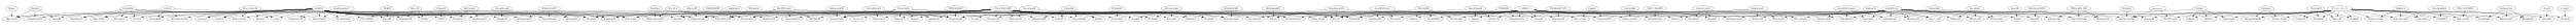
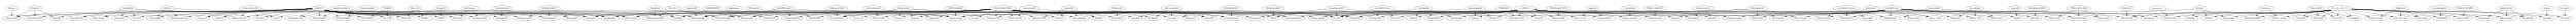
  strict digraph {
    fontname=Nunito
    node [fontname=Nunito]
    edge [fontname=Nunito]
    ____MGWV____
    JustinSarah23
-   trill_richlifee [label=another_richlifee]
+   trill_richlifee
    hatsunemagic
    ImKxsmet
    __Feyenoord010_
    Sorry_U_Lose
    fludeoxy
    Al3xy4
    Alexis6590Ms
    JayysteezPickle
    sstanleykwameel
    My_Calvins
    RT_AFT
    Miss_Reinders
    lowkey_smashed
    mitchelll_76
    mellliess_
    BrutalAKALuke
    YouAreNotAriana
    gustusMir
    HenkeByars
    _xxxxMGWVxxxx_
    M_G_W_V
    ItsAhCaliThangG
    WeFoundLove2913
    GucciManeMoney
    VinzceeEU
    MrNookster
    xMGWVx
    MacrohonShiela
    NewMadaraUchiha
    LilyHenderson76
    megurinemagic
    Ken_298
    Itz_Essie
    Quotes_Bucket_
-   BigApple728
+   BigApple728 [label=SOLEli728]
    Ibaya_YounG
    fioredelis_
    THE_ClNEMA_
    Nalyazi83
    macyyyy3
    nieMaiso
    xr_burt
    hemiloveherself
    jamtimeeee
    Poker_Player_
    iPH0NE__
    "13HPG"
    ArianaftJustin_
    gagalady69_
    ohomark666
    Hells_AngeI
    xonMicke
    KvistNanna
    jamalodin52
    shiemilyndianon
    QueenCDoHItz
    johnkisgreat
    peaceluvcourt11
    Nunes2Rayanne
+   LiveLoveJoseph
    Socialfave
    _M___G___W___V_
    Dulcego52466101
    madchad4
    tphinBurkh
    Chutney_Chaser
    A14678603
    n71 [label=jessie_dot_candi]
    another__follow
    kandi_candi21
    EyeAmJackie
    BieberrFieverrr
    jehLAHnee
    MariePThurber
    Ronald0o0o
    JDavis_63
    JustN1ke_
    __BlZZLE__
    puzzleseeker
    jadesalvami
    PrettyboiDq
    rrlowShap
    IriarteEloy
    "215_Paule"
    Muchievas
    BossNayf
    xxxMGWVxxx
    FranckyLartiste
    RruthMartinez
    VitoxCorleone
    guess___wh0
    leilaperzz
    Official__TFB
    BinkMe1ster
    Whats_Gucci__
    Richy_Grizzly
    N0w__Playing
    Marley_Miyagi
    InfoBanque
    Joeycicatello
    CuteBoizEmpire
    Mxttbruh
    rattz1219
    Yamilexcamilo
    CharlieTheChode
    antonioconde_
    xxxxxMGWVxxxxxx
    xL2014x
    _THE_DOGFATHER_
    kagaminemagic
    LupeRempe
    itmomeco
    ms_ajah
    HrusovskyRichie
    ArianatorAIways
    dgetBrig
    PrinceJonesss
    adhikarirohit65
    ssinAbshi
    kriSsS_reAaAg
    Samm_H4rris
    GATITOM0N
    JaysHere_
    Bmann3Doe
    toniahMich
    tkuzmengo
    livesoccer724
    esevqiikk
    QTYRalphy
    mae_edzabelle
    yoldemaws
    YamidPlazas4
    NoVendoHumo1
    JeraldoNiko
    pablo_bs28
    RescuerJustin
    DerekSessoms
    Pawnstar28
    JDimedici
    goldenazz1
    BestOfToTweet
    MWAAGENCYLTD
    TMSKR4
    TMSKR403
    Itweettoomuch10
    kaptendewo
    bobbybcas
    EdAspen
    nareshpednekar
    SweetNovember_T
    thecinemafan
    its_me_nat_
    iam_obijiaku
    Niners_4Life_FB
    DJoss_21
    yagerlot
    MGWV_PETROVA
    pedobeartrain
    Manjoe_
    SpeciallySweet
    ScarfaceQbc
    ganseyman
    MichelleBudd27
    GoldrauschEntS
    TOPPDAGREAT
    harunarabaci3
    IGAlDAHANfan
    notesistick
    mgwv99
    richguy36
    raxstarMack
    DItsdone23
    johnnyrocksone
    MGWV_WIZARD
    berandsaibi
    hellchinopsn
    michaelinhooo2
    RetroZoneUK2014
    TOOLS_BOX_EUR
    _AnyKa_
    manliomannozzi
    AMORFEROZZ
    SOLEli8_MGWV
    mc_heath_
    ____MGWV____ -> JustinSarah23
    ____MGWV____ -> trill_richlifee
    ____MGWV____ -> hatsunemagic
    ____MGWV____ -> ImKxsmet
    ____MGWV____ -> __Feyenoord010_
    ____MGWV____ -> Sorry_U_Lose
    ____MGWV____ -> fludeoxy
    ____MGWV____ -> Al3xy4
    ____MGWV____ -> Alexis6590Ms
    ____MGWV____ -> JayysteezPickle
    ____MGWV____ -> sstanleykwameel
    ____MGWV____ -> My_Calvins
    ____MGWV____ -> RT_AFT
    ____MGWV____ -> Miss_Reinders
    ____MGWV____ -> lowkey_smashed
    ____MGWV____ -> mitchelll_76
    ____MGWV____ -> mellliess_
    ____MGWV____ -> BrutalAKALuke
    ____MGWV____ -> YouAreNotAriana
    ____MGWV____ -> gustusMir
    ____MGWV____ -> HenkeByars
    _xxxxMGWVxxxx_ -> JustinSarah23
    _xxxxMGWVxxxx_ -> My_Calvins
    M_G_W_V -> ItsAhCaliThangG
    M_G_W_V -> WeFoundLove2913
    M_G_W_V -> GucciManeMoney
    M_G_W_V -> VinzceeEU
    MrNookster -> ItsAhCaliThangG
    xMGWVx -> Al3xy4
    xMGWVx -> VinzceeEU
    xMGWVx -> MacrohonShiela
    xMGWVx -> NewMadaraUchiha
    xMGWVx -> LilyHenderson76
    xMGWVx -> megurinemagic
    xMGWVx -> Ken_298
    xMGWVx -> Itz_Essie
    xMGWVx -> Quotes_Bucket_
    xMGWVx -> BigApple728
    xMGWVx -> Ibaya_YounG
    xMGWVx -> fioredelis_
    xMGWVx -> THE_ClNEMA_
    xMGWVx -> Nalyazi83
    xMGWVx -> macyyyy3
    xMGWVx -> nieMaiso
    xMGWVx -> xr_burt
    xMGWVx -> hemiloveherself
    xMGWVx -> jamtimeeee
    xMGWVx -> Poker_Player_
    xMGWVx -> iPH0NE__
    xMGWVx -> "13HPG"
-   xL2014x -> ArianaftJustin_
+   xMGWVx -> ArianaftJustin_
    xMGWVx -> gagalady69_
    xMGWVx -> ohomark666
    xMGWVx -> Hells_AngeI
    xMGWVx -> xonMicke
    xMGWVx -> KvistNanna
    xMGWVx -> jamalodin52
    xMGWVx -> shiemilyndianon
    xMGWVx -> QueenCDoHItz
    xMGWVx -> johnkisgreat
    xMGWVx -> peaceluvcourt11
    xMGWVx -> Nunes2Rayanne
+   LiveLoveJoseph -> MacrohonShiela
    Socialfave -> WeFoundLove2913
-   pablo_bs28 -> xonMicke
+   Socialfave -> xonMicke
    _M___G___W___V_ -> trill_richlifee
    _M___G___W___V_ -> megurinemagic
    _M___G___W___V_ -> Dulcego52466101
    _M___G___W___V_ -> madchad4
    _M___G___W___V_ -> tphinBurkh
    _M___G___W___V_ -> Chutney_Chaser
    _M___G___W___V_ -> A14678603
    _M___G___W___V_ -> n71
    _M___G___W___V_ -> another__follow
    _M___G___W___V_ -> kandi_candi21
    _M___G___W___V_ -> EyeAmJackie
    _M___G___W___V_ -> BieberrFieverrr
    _M___G___W___V_ -> jehLAHnee
    _M___G___W___V_ -> MariePThurber
    _M___G___W___V_ -> Ronald0o0o
    _M___G___W___V_ -> JDavis_63
    _M___G___W___V_ -> JustN1ke_
    _M___G___W___V_ -> __BlZZLE__
    _M___G___W___V_ -> puzzleseeker
    _M___G___W___V_ -> jadesalvami
    _M___G___W___V_ -> PrettyboiDq
    _M___G___W___V_ -> rrlowShap
    _M___G___W___V_ -> IriarteEloy
    _M___G___W___V_ -> "215_Paule"
    Muchievas -> Dulcego52466101
    Muchievas -> another__follow
    BossNayf -> trill_richlifee
    xxxMGWVxxx -> RT_AFT
    xxxMGWVxxx -> ItsAhCaliThangG
    xxxMGWVxxx -> gagalady69_
    xxxMGWVxxx -> FranckyLartiste
    xxxMGWVxxx -> RruthMartinez
    xxxMGWVxxx -> VitoxCorleone
    xxxMGWVxxx -> guess___wh0
    xxxMGWVxxx -> leilaperzz
    xxxMGWVxxx -> Official__TFB
    xxxMGWVxxx -> BinkMe1ster
    xxxMGWVxxx -> Whats_Gucci__
    xxxMGWVxxx -> Richy_Grizzly
    xxxMGWVxxx -> N0w__Playing
    xxxMGWVxxx -> Marley_Miyagi
    xxxMGWVxxx -> InfoBanque
-   xxxMGWVxxx -> Joeycicatello
    xxxMGWVxxx -> CuteBoizEmpire
    xxxMGWVxxx -> Mxttbruh
    xxxMGWVxxx -> rattz1219
    xxxMGWVxxx -> Yamilexcamilo
    xxxMGWVxxx -> CharlieTheChode
    xxxMGWVxxx -> antonioconde_
    xxxxxMGWVxxxxxx -> FranckyLartiste
    xxxxxMGWVxxxxxx -> RruthMartinez
    xxxxxMGWVxxxxxx -> Joeycicatello
    xxxxxMGWVxxxxxx -> CuteBoizEmpire
    xL2014x -> NewMadaraUchiha
    xL2014x -> megurinemagic
    xL2014x -> ohomark666
    _THE_DOGFATHER_ -> JayysteezPickle
    _THE_DOGFATHER_ -> RT_AFT
    _THE_DOGFATHER_ -> Ibaya_YounG
    _THE_DOGFATHER_ -> Hells_AngeI
    _THE_DOGFATHER_ -> xonMicke
    _THE_DOGFATHER_ -> PrettyboiDq
    _THE_DOGFATHER_ -> kagaminemagic
    _THE_DOGFATHER_ -> LupeRempe
    _THE_DOGFATHER_ -> itmomeco
    _THE_DOGFATHER_ -> ms_ajah
    _THE_DOGFATHER_ -> HrusovskyRichie
    _THE_DOGFATHER_ -> ArianatorAIways
    _THE_DOGFATHER_ -> dgetBrig
    _THE_DOGFATHER_ -> PrinceJonesss
    _THE_DOGFATHER_ -> adhikarirohit65
    _THE_DOGFATHER_ -> ssinAbshi
    _THE_DOGFATHER_ -> kriSsS_reAaAg
    _THE_DOGFATHER_ -> Samm_H4rris
    _THE_DOGFATHER_ -> GATITOM0N
    _THE_DOGFATHER_ -> JaysHere_
    _THE_DOGFATHER_ -> Bmann3Doe
    _THE_DOGFATHER_ -> toniahMich
    _THE_DOGFATHER_ -> tkuzmengo
    _THE_DOGFATHER_ -> livesoccer724
    _THE_DOGFATHER_ -> esevqiikk
    _THE_DOGFATHER_ -> QTYRalphy
    _THE_DOGFATHER_ -> mae_edzabelle
    _THE_DOGFATHER_ -> yoldemaws
    _THE_DOGFATHER_ -> YamidPlazas4
    NoVendoHumo1 -> JayysteezPickle
    NoVendoHumo1 -> Samm_H4rris
    JeraldoNiko -> VinzceeEU
    JeraldoNiko -> Itz_Essie
    JeraldoNiko -> jamtimeeee
    JeraldoNiko -> Poker_Player_
    JeraldoNiko -> ArianaftJustin_
    JeraldoNiko -> gagalady69_
    pablo_bs28 -> kagaminemagic
    pablo_bs28 -> RescuerJustin
    DerekSessoms -> GucciManeMoney
    DerekSessoms -> BinkMe1ster
    DerekSessoms -> Richy_Grizzly
    DerekSessoms -> N0w__Playing
    DerekSessoms -> RescuerJustin
    Pawnstar28 -> madchad4
    Pawnstar28 -> tphinBurkh
    Pawnstar28 -> JDavis_63
    Pawnstar28 -> IriarteEloy
    JDimedici -> LilyHenderson76
    JDimedici -> Ibaya_YounG
    JDimedici -> Nalyazi83
    goldenazz1 -> sstanleykwameel
    goldenazz1 -> VitoxCorleone
    goldenazz1 -> guess___wh0
    BestOfToTweet -> ItsAhCaliThangG
    BestOfToTweet -> gagalady69_
    BestOfToTweet -> Marley_Miyagi
    BestOfToTweet -> HrusovskyRichie
    BestOfToTweet -> GATITOM0N
    BestOfToTweet -> RescuerJustin
    MWAAGENCYLTD -> hatsunemagic
    TMSKR4 -> Ken_298
    TMSKR4 -> THE_ClNEMA_
    TMSKR403 -> ImKxsmet
    TMSKR403 -> YouAreNotAriana
    TMSKR403 -> VinzceeEU
    Itweettoomuch10 -> RT_AFT
    Itweettoomuch10 -> leilaperzz
    Itweettoomuch10 -> PrinceJonesss
    kaptendewo -> kagaminemagic
    bobbybcas -> Chutney_Chaser
    bobbybcas -> n71
    bobbybcas -> jehLAHnee
    EdAspen -> megurinemagic
    EdAspen -> JustN1ke_
    EdAspen -> __BlZZLE__
    EdAspen -> puzzleseeker
    nareshpednekar -> A14678603
    SweetNovember_T -> hemiloveherself
    SweetNovember_T -> QueenCDoHItz
    SweetNovember_T -> kagaminemagic
    thecinemafan -> RT_AFT
    thecinemafan -> Hells_AngeI
    thecinemafan -> PrettyboiDq
    thecinemafan -> kagaminemagic
    thecinemafan -> LupeRempe
    thecinemafan -> itmomeco
    thecinemafan -> JaysHere_
    thecinemafan -> its_me_nat_
    iam_obijiaku -> Official__TFB
    iam_obijiaku -> Whats_Gucci__
    iam_obijiaku -> InfoBanque
    Niners_4Life_FB -> Quotes_Bucket_
    Niners_4Life_FB -> fioredelis_
    Niners_4Life_FB -> macyyyy3
    Niners_4Life_FB -> nieMaiso
    Niners_4Life_FB -> xr_burt
    Niners_4Life_FB -> Hells_AngeI
    DJoss_21 -> BigApple728
    DJoss_21 -> iPH0NE__
    yagerlot -> __Feyenoord010_
    yagerlot -> Sorry_U_Lose
    MGWV_PETROVA -> kandi_candi21
    pedobeartrain -> EyeAmJackie
    pedobeartrain -> BieberrFieverrr
    pedobeartrain -> Ronald0o0o
    Manjoe_ -> Ibaya_YounG
    SpeciallySweet -> fludeoxy
    SpeciallySweet -> RT_AFT
    SpeciallySweet -> mitchelll_76
    ScarfaceQbc -> Al3xy4
    ScarfaceQbc -> Alexis6590Ms
    ScarfaceQbc -> Miss_Reinders
    ScarfaceQbc -> mellliess_
    ganseyman -> trill_richlifee
    ganseyman -> MariePThurber
    MichelleBudd27 -> Al3xy4
    GoldrauschEntS -> JayysteezPickle
    TOPPDAGREAT -> megurinemagic
    harunarabaci3 -> ArianatorAIways
    harunarabaci3 -> kriSsS_reAaAg
    harunarabaci3 -> livesoccer724
    IGAlDAHANfan -> ArianatorAIways
    notesistick -> dgetBrig
    notesistick -> adhikarirohit65
    notesistick -> ssinAbshi
    notesistick -> mae_edzabelle
    mgwv99 -> Mxttbruh
    richguy36 -> "13HPG"
    raxstarMack -> lowkey_smashed
    DItsdone23 -> Bmann3Doe
    johnnyrocksone -> toniahMich
    johnnyrocksone -> tkuzmengo
    johnnyrocksone -> esevqiikk
    johnnyrocksone -> QTYRalphy
    johnnyrocksone -> yoldemaws
    MGWV_WIZARD -> BrutalAKALuke
    berandsaibi -> jadesalvami
    berandsaibi -> PrettyboiDq
    hellchinopsn -> KvistNanna
    hellchinopsn -> shiemilyndianon
    michaelinhooo2 -> jamalodin52
    RetroZoneUK2014 -> rattz1219
    TOOLS_BOX_EUR -> Yamilexcamilo
    TOOLS_BOX_EUR -> CharlieTheChode
    TOOLS_BOX_EUR -> antonioconde_
    _AnyKa_ -> rrlowShap
    manliomannozzi -> gustusMir
    manliomannozzi -> HenkeByars
    AMORFEROZZ -> xonMicke
    AMORFEROZZ -> YamidPlazas4
    SOLEli8_MGWV -> johnkisgreat
    SOLEli8_MGWV -> peaceluvcourt11
    SOLEli8_MGWV -> Nunes2Rayanne
    mc_heath_ -> "215_Paule"
  }
